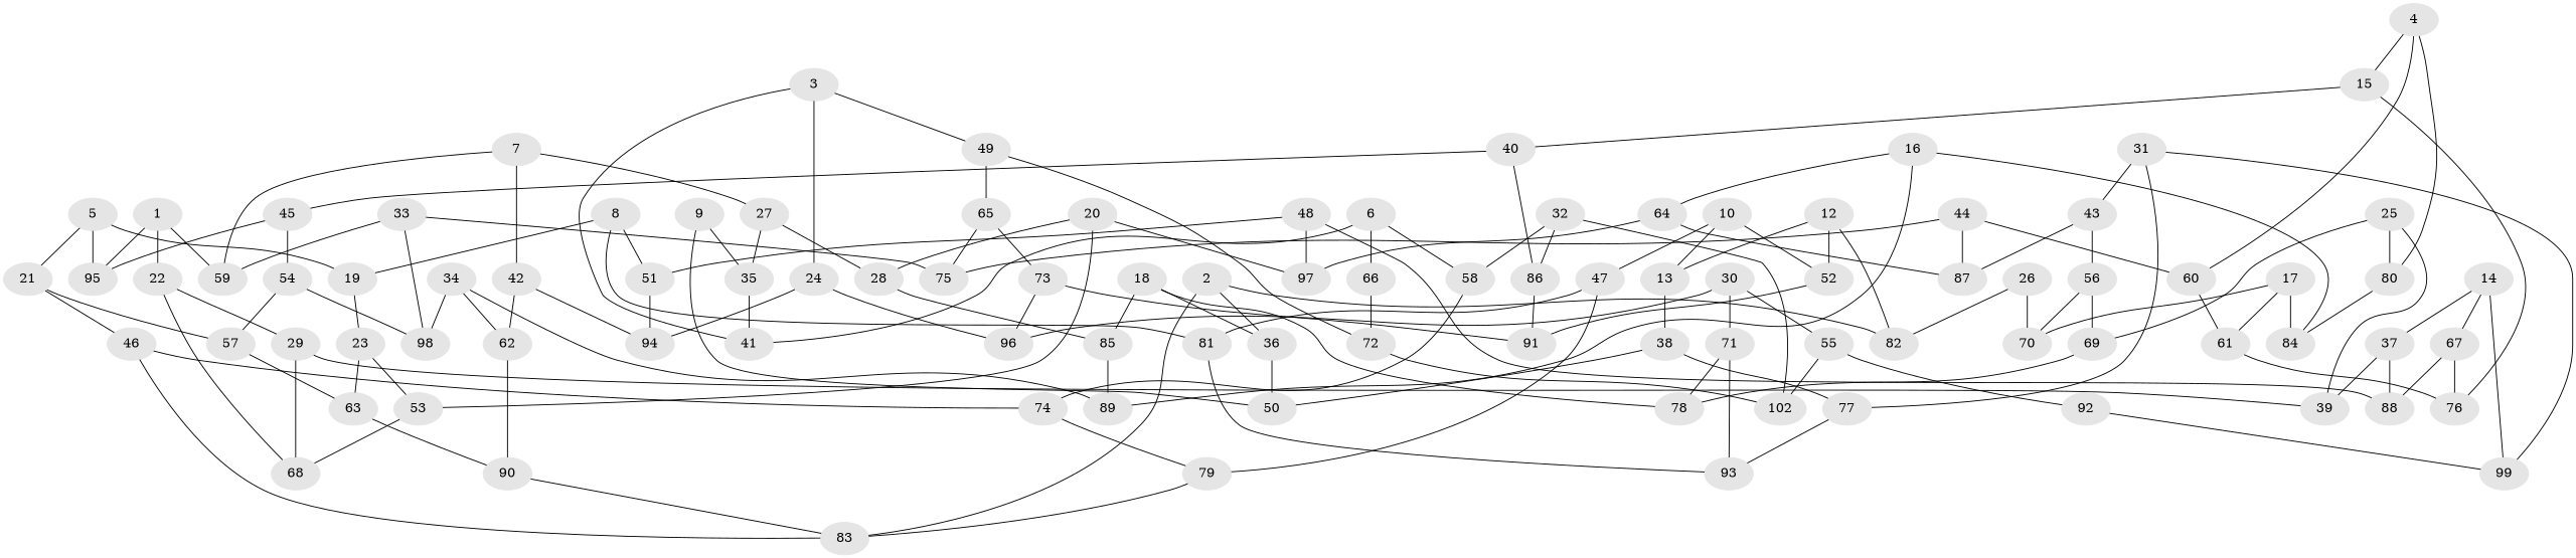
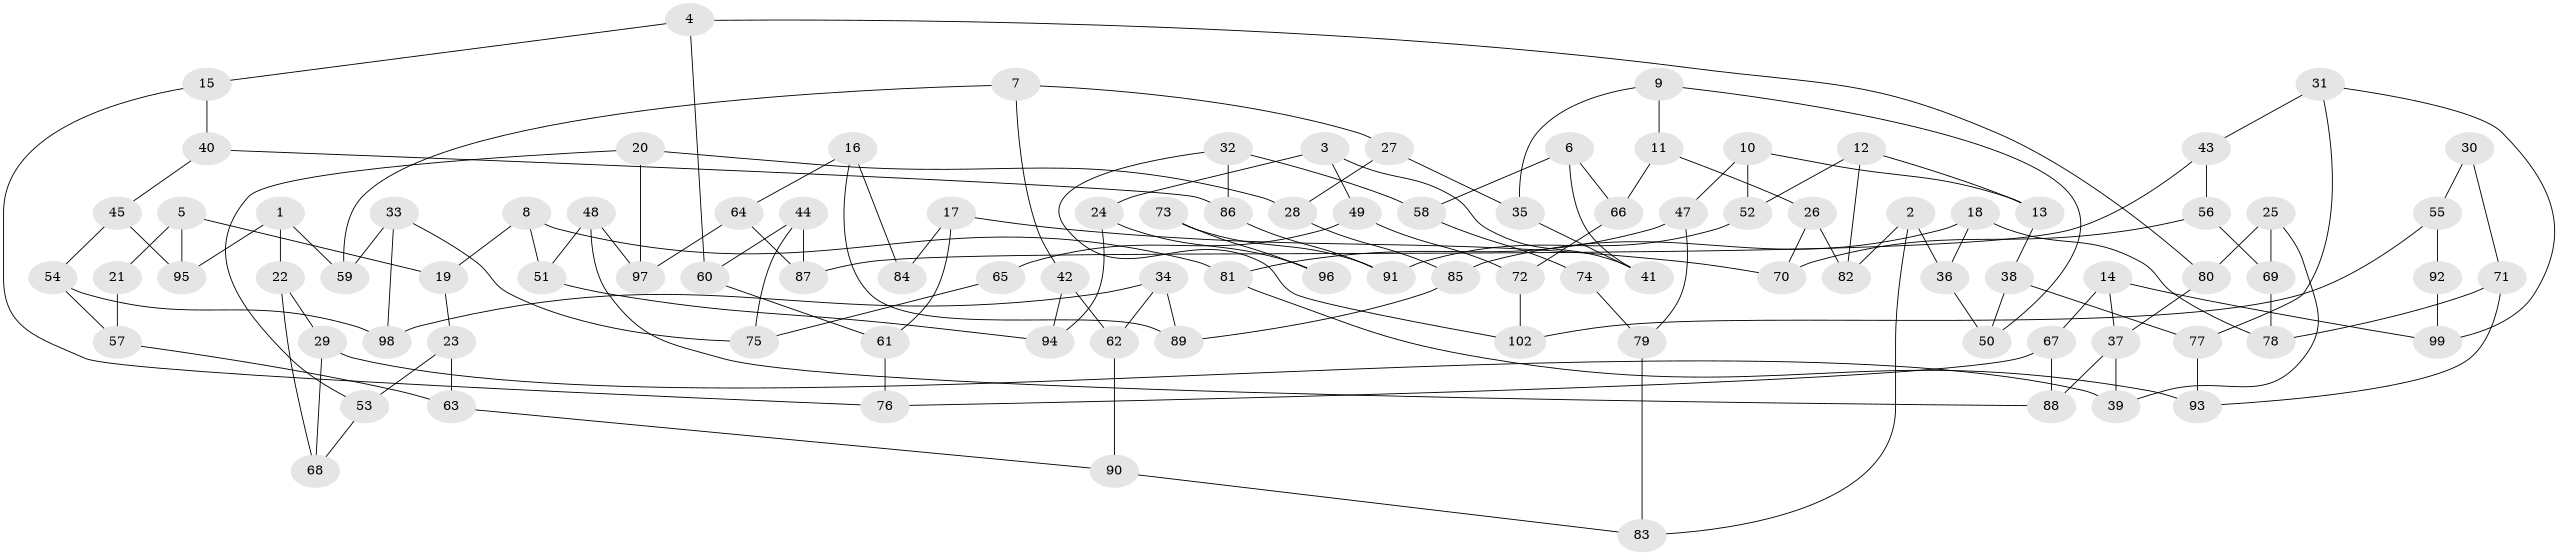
  graph {
    node [color=gray90 style=filled]
    1
    22
    59
    95
    29
    68
    2
    36
    82
    83
    50
    3
    24
    41
    49
    94
    96
    65
    72
    4
    15
    60
    80
    40
    76
    61
    84
    5
    19
    21
    23
-   46
    57
    6
    58
    66
    74
    7
    27
    42
    35
    28
    62
    8
    51
    81
    93
    9
+   11
    26
    10
    13
    47
    52
    38
    79
    91
    70
    12
    77
    14
    37
    67
    99
    39
    88
    86
    45
    16
    64
    89
    97
    87
    17
    18
    78
    85
    53
    63
    20
    90
    25
    69
    30
    55
    71
    n87 [label=102]
    92
    31
    43
    56
    32
    33
    75
    98
    34
    54
    44
    48
    73
    1 -- 22
    1 -- 59
    1 -- 95
    22 -- 29
    22 -- 68
    29 -- 68
    29 -- 39
    2 -- 36
    2 -- 82
    2 -- 83
    36 -- 50
    3 -- 24
    3 -- 41
    3 -- 49
    24 -- 94
    24 -- 96
    49 -- 65
    49 -- 72
    65 -- 75
-   65 -- 73
    72 -- n87
    4 -- 15
    4 -- 60
    4 -- 80
    15 -- 40
    15 -- 76
    60 -- 61
-   80 -- 84
+   80 -- 37
    40 -- 86
    40 -- 45
    61 -- 76
    5 -- 95
    5 -- 19
    5 -- 21
    19 -- 23
-   21 -- 46
    21 -- 57
    23 -- 53
    23 -- 63
-   46 -- 83
-   46 -- 74
    57 -- 63
    6 -- 41
    6 -- 58
    6 -- 66
    58 -- 74
    66 -- 72
    74 -- 79
    7 -- 59
    7 -- 27
    7 -- 42
    27 -- 35
    27 -- 28
    42 -- 94
    42 -- 62
    35 -- 41
    28 -- 85
    62 -- 90
    8 -- 19
    8 -- 51
    8 -- 81
    51 -- 94
    81 -- 93
    9 -- 50
    9 -- 35
+   9 -- 11
+   11 -- 66
+   11 -- 26
    26 -- 82
    26 -- 70
    10 -- 13
    10 -- 47
    10 -- 52
    13 -- 38
    47 -- 81
    47 -- 79
    52 -- 91
    38 -- 50
    38 -- 77
    79 -- 83
    12 -- 82
    12 -- 13
    12 -- 52
    77 -- 93
    14 -- 37
    14 -- 67
    14 -- 99
    37 -- 39
    37 -- 88
    67 -- 76
    67 -- 88
    86 -- 91
    45 -- 95
    45 -- 54
    16 -- 84
    16 -- 64
    16 -- 89
    64 -- 97
    64 -- 87
    17 -- 61
    17 -- 84
    17 -- 70
    18 -- 36
    18 -- 78
    18 -- 85
    85 -- 89
    53 -- 68
    63 -- 90
    20 -- 28
    20 -- 97
    20 -- 53
    90 -- 83
    25 -- 80
    25 -- 39
    25 -- 69
    69 -- 78
-   30 -- 96
    30 -- 55
    30 -- 71
    55 -- n87
    55 -- 92
    71 -- 93
    71 -- 78
    92 -- 99
    31 -- 77
    31 -- 99
    31 -- 43
    43 -- 87
    43 -- 56
    56 -- 70
    56 -- 69
    32 -- 58
    32 -- 86
    32 -- n87
    33 -- 59
    33 -- 75
    33 -- 98
    34 -- 62
    34 -- 89
    34 -- 98
    54 -- 57
    54 -- 98
    44 -- 60
    44 -- 87
    44 -- 75
    48 -- 51
    48 -- 88
    48 -- 97
    73 -- 96
    73 -- 91
  }
